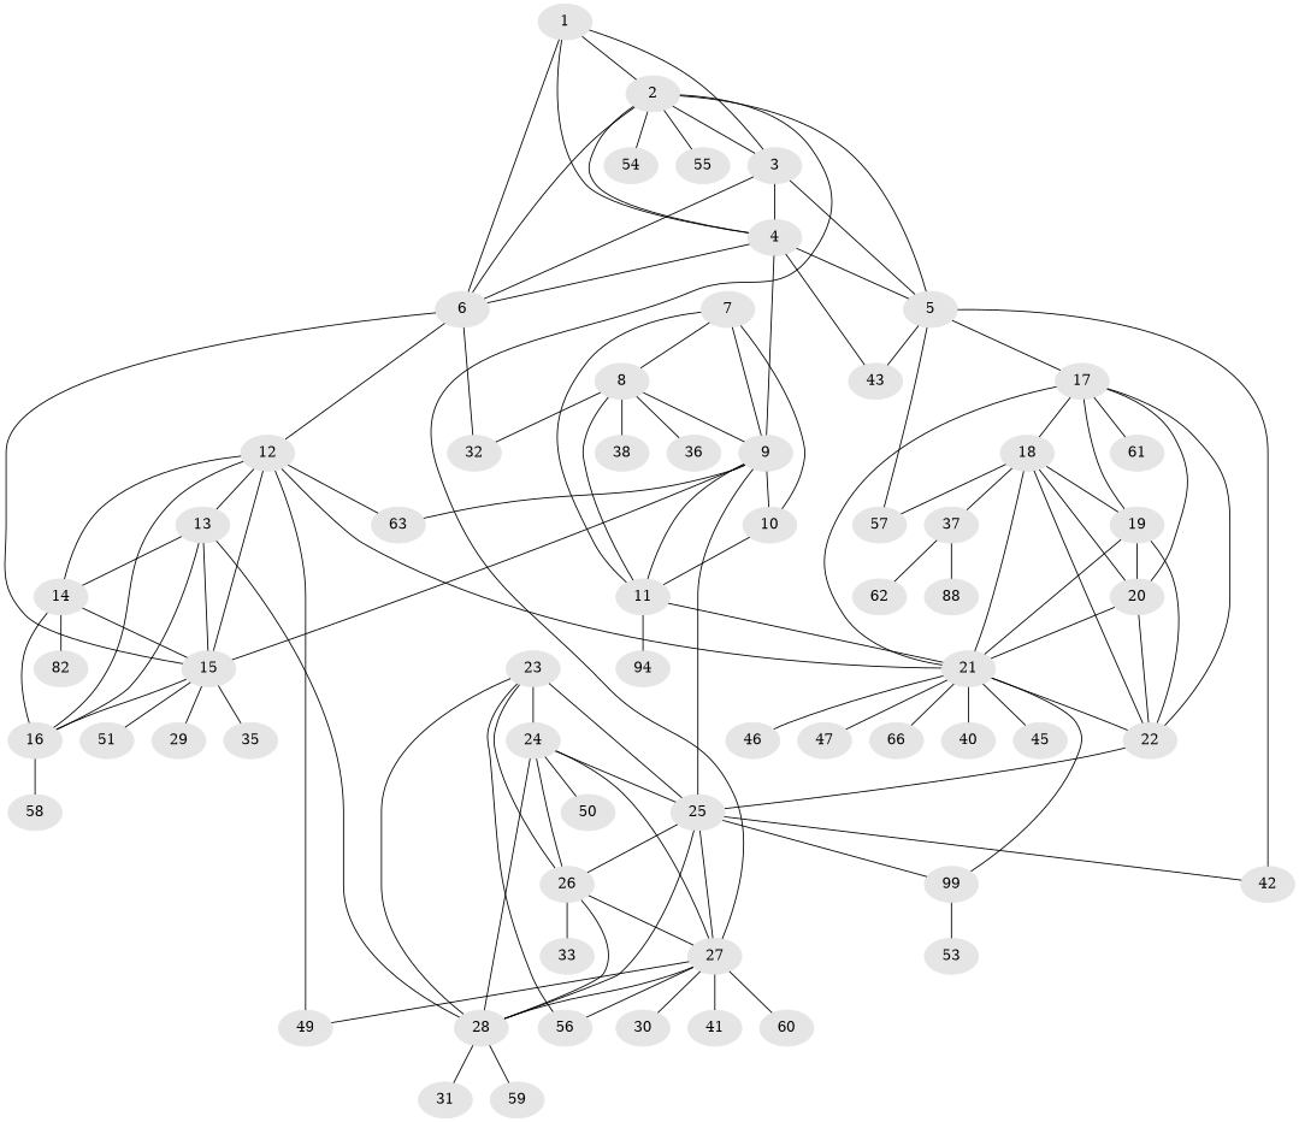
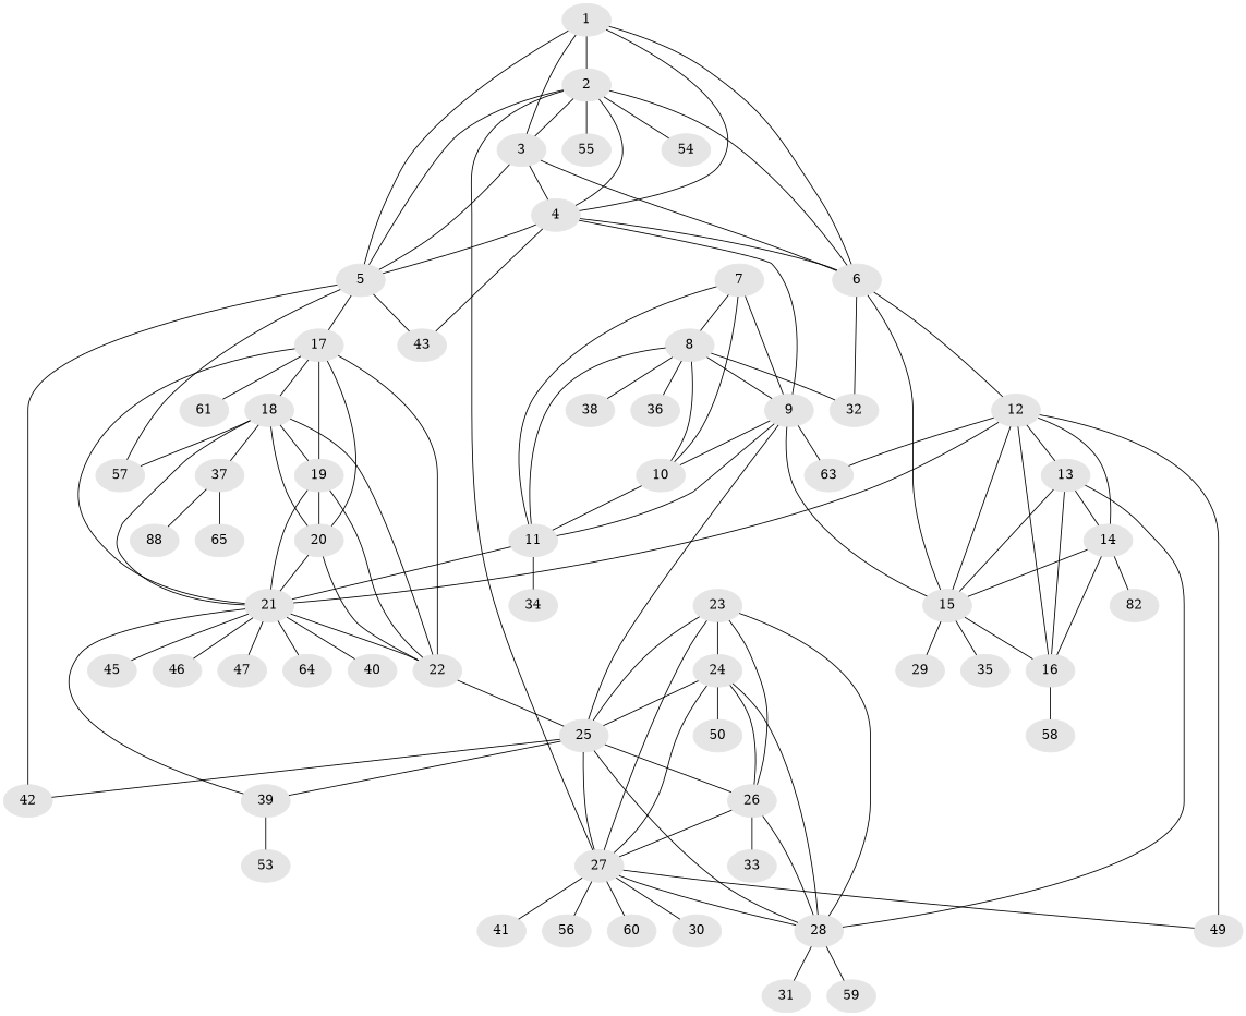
  graph {
    fontname="DejaVu Serif"
    node [color=gray90 fontname="DejaVu Serif" style=filled]
    edge [fontname="DejaVu Serif" weight=1.0]
    1
    2
    3
    4
    5
    6
    27
    54
    55
    9
    43
    17
    42
    57
    12
    15
    32
    49
    28
    30
    41
    56
    60
    10
    11
    25
    63
    21
    18
    19
    20
    22
    61
    13
    14
    16
    29
    35
-   51
    7
    8
    36
    38
-   34 [label=94]
-   39 [label=99]
+   34
+   39
    26
    40
    45
    46
    47
-   64 [label=66]
+   64
    n52 [label=82]
    58
    31
    59
    37
    n57 [label=88]
-   62
+   62 [label=65]
    53
    23
    24
    50
    33
    1 -- 2
    1 -- 3
    1 -- 4
+   1 -- 5
    1 -- 6
    2 -- 3
    2 -- 4
    2 -- 5
    2 -- 6
    2 -- 27
    2 -- 54
    2 -- 55
    3 -- 4
    3 -- 5
    3 -- 6
    4 -- 5
    4 -- 6
    4 -- 9
    4 -- 43 [weight=3.0]
    5 -- 43
    5 -- 17
    5 -- 42 [weight=3.0]
    5 -- 57
    6 -- 12
    6 -- 15
    6 -- 32
    27 -- 49
    27 -- 28
    27 -- 30
    27 -- 41
    27 -- 56
    27 -- 60
    9 -- 15
    9 -- 10
    9 -- 11
    9 -- 25
    9 -- 63
    17 -- 21
    17 -- 18
    17 -- 19
    17 -- 20
    17 -- 22
    17 -- 61
    12 -- 15 [weight=2.0]
    12 -- 49 [weight=2.0]
    12 -- 63
    12 -- 21
    12 -- 13 [weight=2.0]
    12 -- 14 [weight=2.0]
    12 -- 16 [weight=2.0]
    15 -- 16
    15 -- 29
    15 -- 35
-   15 -- 51
    28 -- 31
    28 -- 59
    10 -- 11
    11 -- 21
    11 -- 34
    25 -- 27
    25 -- 42
    25 -- 28
    25 -- 39
    25 -- 26
    21 -- 22
    21 -- 39
    21 -- 40
    21 -- 45
    21 -- 46
    21 -- 47
    21 -- 64
    18 -- 57
    18 -- 21
    18 -- 19
    18 -- 20
    18 -- 22
    18 -- 37
    19 -- 21
    19 -- 20
    19 -- 22
    20 -- 21
    20 -- 22
    22 -- 25
    13 -- 15
    13 -- 28
    13 -- 14
    13 -- 16
    14 -- 15
    14 -- 16
    14 -- n52
    16 -- 58
    7 -- 9 [weight=2.0]
    7 -- 10 [weight=5.0]
    7 -- 11 [weight=2.0]
    7 -- 8 [weight=2.0]
    8 -- 9
    8 -- 32 [weight=3.0]
+   8 -- 10
    8 -- 11
    8 -- 36
    8 -- 38
    39 -- 53
    26 -- 27
    26 -- 28
    26 -- 33 [weight=4.0]
    37 -- n57
    37 -- 62
-   23 -- 56
+   23 -- 27
    23 -- 28
    23 -- 25
    23 -- 26
    23 -- 24 [weight=4.0]
    24 -- 27
    24 -- 28
    24 -- 25
    24 -- 26
    24 -- 50
  }
